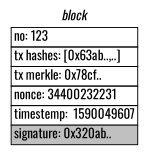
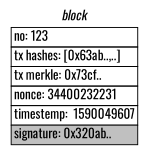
  digraph {
    rankdir=LR
    fontname=Oswald
-   n1 [label=<<table border="0" cellspacing="0">                     <tr><td align="center" port="port1" border="1" color="white"><i>block</i></td></tr>                     <tr><td align="left" port="port2" border="1">no: 123</td></tr>                     <tr><td align="left" port="port3" border="1">tx hashes: [0x63ab..,..]</td></tr>                     <tr><td align="left" port="port4" border="1">tx merkle: 0x78cf..</td></tr>                     <tr><td align="left" port="port5" border="1">nonce: 34400232231</td></tr>                     <tr><td align="left" port="port6" border="1">timestemp:  1590049607</td></tr>                     <tr><td align="left" port="port7" border="1" bgcolor="gray">signature: 0x320ab..</td></tr>                 </table>> shape=none fontname=Oswald]
+   n1 [label=<<table border="0" cellspacing="0">                     <tr><td align="center" port="port1" border="1" color="white"><i>block</i></td></tr>                     <tr><td align="left" port="port2" border="1">no: 123</td></tr>                     <tr><td align="left" port="port3" border="1">tx hashes: [0x63ab..,..]</td></tr>                     <tr><td align="left" port="port4" border="1">tx merkle: 0x73cf..</td></tr>                     <tr><td align="left" port="port5" border="1">nonce: 34400232231</td></tr>                     <tr><td align="left" port="port6" border="1">timestemp:  1590049607</td></tr>                     <tr><td align="left" port="port7" border="1" bgcolor="gray">signature: 0x320ab..</td></tr>                 </table>> shape=none fontname=Oswald]
  }
